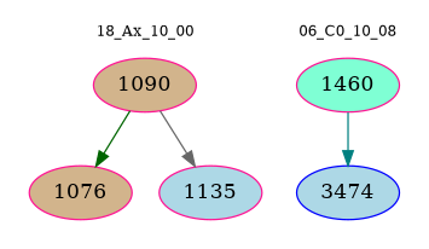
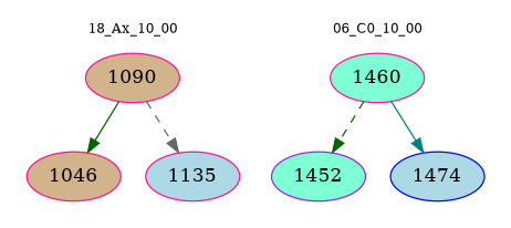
  digraph {
    node [color=deeppink fillcolor=tan style=filled]
    edge [color=darkgreen style=solid]
    n1 [label=1090]
-   n2 [label=1076]
+   n2 [label=1046]
    n3 [fillcolor=lightblue label=1135]
    n4 [fillcolor=aquamarine label=1460]
-   n6 [color=blue fillcolor=lightblue label=3474]
+   n5 [color=purple fillcolor=aquamarine label=1452]
+   n6 [color=blue fillcolor=lightblue label=1474]
    subgraph cluster_1 {
      color=white
      fontsize=10
      label="18_Ax_10_00"
      n1
      n2
      n3
    }
    subgraph cluster_2 {
      color=white
      fontsize=10
-     label="06_C0_10_08"
+     label="06_C0_10_00"
      n4
+     n5
      n6
    }
    n1 -> n2
-   n1 -> n3 [color=gray40]
+   n1 -> n3 [color=gray40 style=dashed]
+   n4 -> n5 [style=dashed]
    n4 -> n6 [color=teal]
  }
